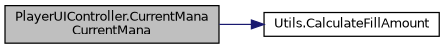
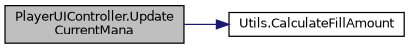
  digraph {
    rankdir=LR
    node [color=black fontname=Helvetica fontsize=10 shape=record]
-   n1 [fillcolor=grey75 fontcolor=black height=0.2 label="PlayerUIController.CurrentMana\lCurrentMana" style=filled width=0.4]
+   n1 [fillcolor=grey75 fontcolor=black height=0.2 label="PlayerUIController.Update\lCurrentMana" style=filled width=0.4]
    n2 [height=0.2 label="Utils.CalculateFillAmount" width=0.4]
    n1 -> n2 [color=midnightblue fontname=Helvetica fontsize=10 labelfontname=Helvetica labelfontsize=10 style=solid]
  }
